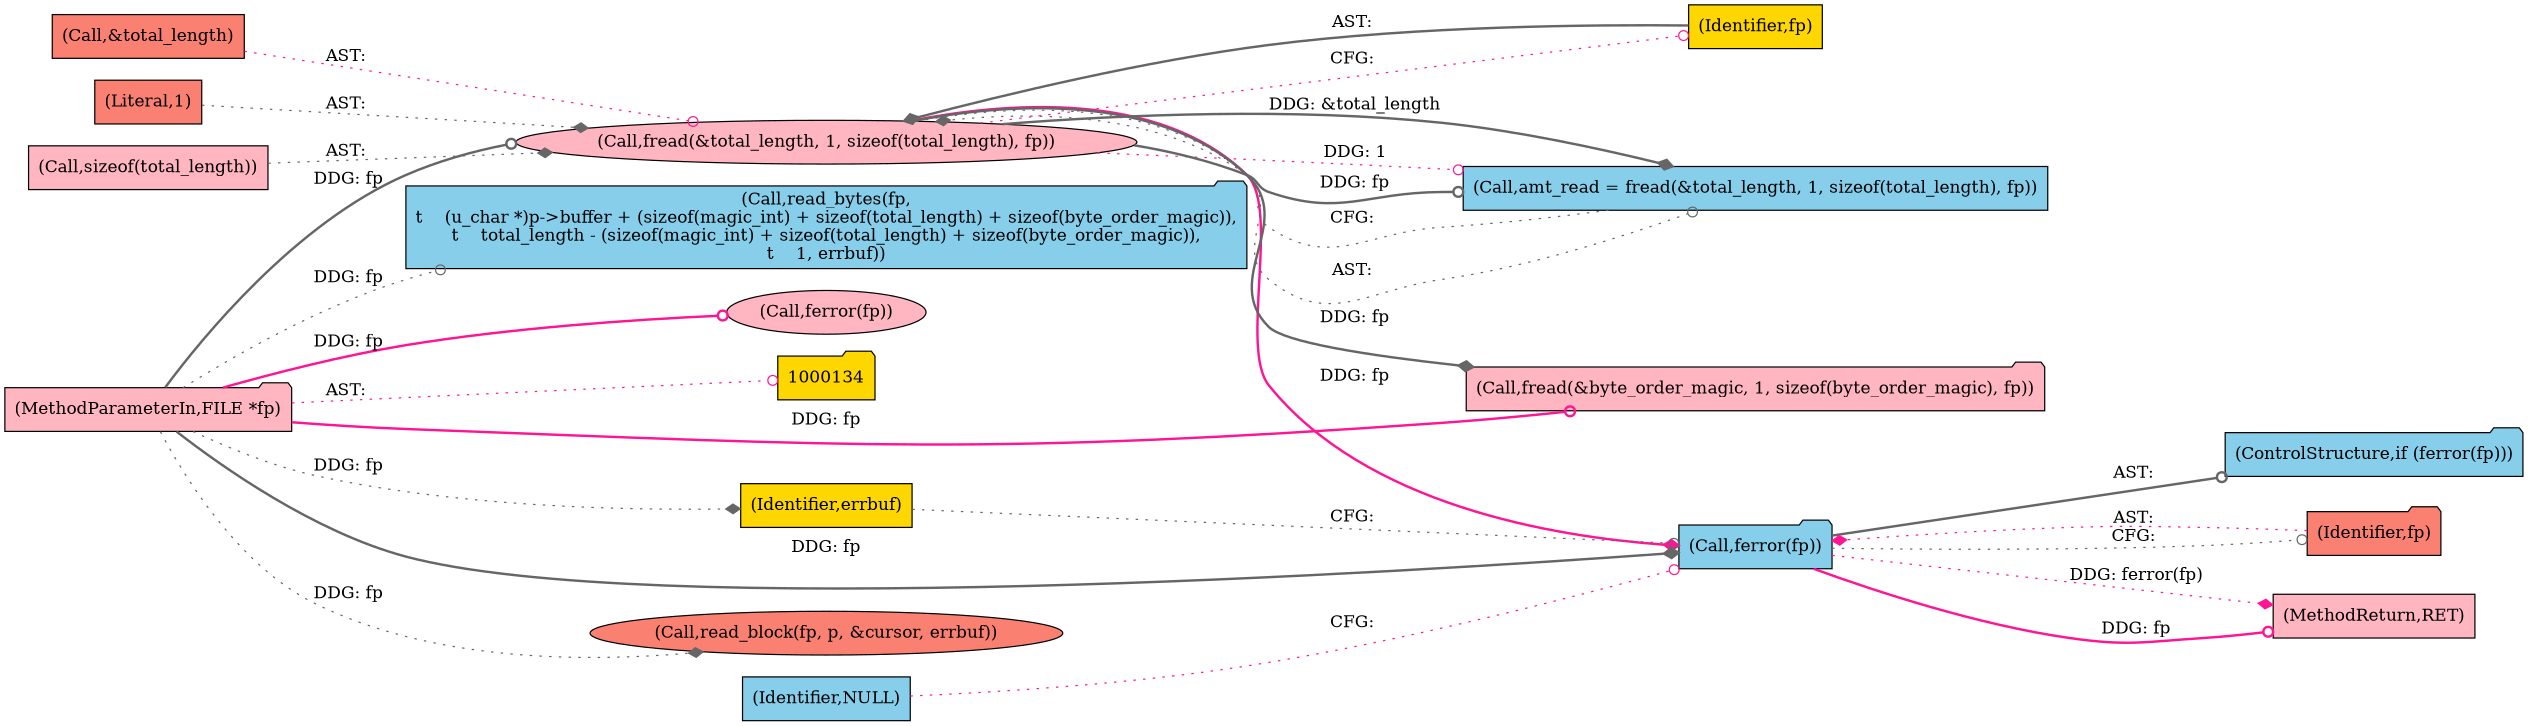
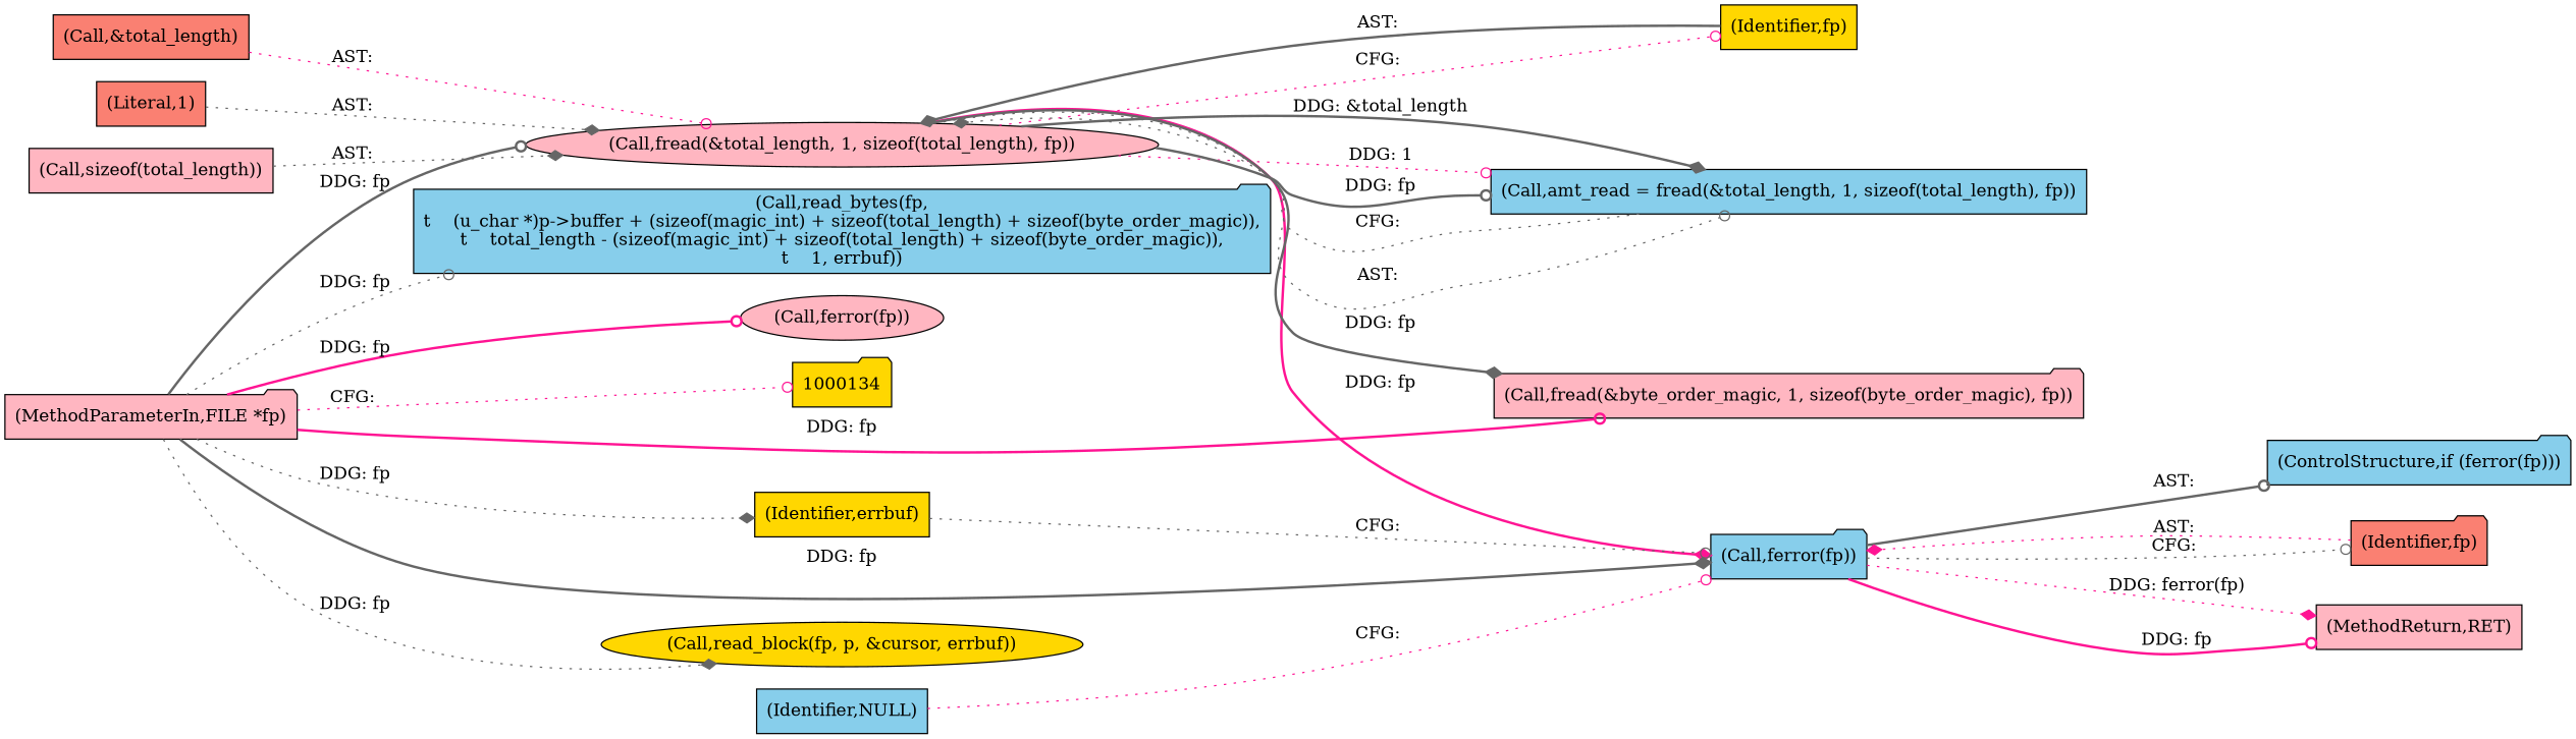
  digraph {
    rankdir=LR
    node [fillcolor=lightpink shape=box style=filled]
    edge [arrowhead=odot color=gray40 style=dotted]
    n1 [fillcolor=skyblue label="(Call,ferror(fp))" shape=folder]
    n2 [fillcolor=skyblue label="(ControlStructure,if (ferror(fp)))" shape=folder]
    n3 [fillcolor=salmon label="(Identifier,fp)" shape=folder]
    n4 [label="(MethodReturn,RET)"]
    n5 [label="(Call,fread(&total_length, 1, sizeof(total_length), fp))" shape=ellipse]
    n6 [fillcolor=skyblue label="(Call,amt_read = fread(&total_length, 1, sizeof(total_length), fp))"]
    n7 [fillcolor=gold label="(Identifier,fp)"]
    n8 [label="(Call,fread(&byte_order_magic, 1, sizeof(byte_order_magic), fp))" shape=folder]
    n9 [label="(MethodParameterIn,FILE *fp)" shape=folder]
-   n10 [fillcolor=salmon label="(Call,read_block(fp, p, &cursor, errbuf))" shape=ellipse]
+   n10 [fillcolor=gold label="(Call,read_block(fp, p, &cursor, errbuf))" shape=ellipse]
    n11 [fillcolor=skyblue label="(Call,read_bytes(fp,\n\t    (u_char *)p->buffer + (sizeof(magic_int) + sizeof(total_length) + sizeof(byte_order_magic)),\n\t    total_length - (sizeof(magic_int) + sizeof(total_length) + sizeof(byte_order_magic)),\n\t    1, errbuf))" shape=folder]
    n12 [label="(Call,ferror(fp))" shape=ellipse]
    n13 [fillcolor=gold label=1000134 shape=folder]
    n14 [fillcolor=gold label="(Identifier,errbuf)"]
    n15 [fillcolor=salmon label="(Call,&total_length)"]
    n16 [fillcolor=salmon label="(Literal,1)"]
    n17 [fillcolor=skyblue label="(Identifier,NULL)"]
    n18 [label="(Call,sizeof(total_length))"]
    n1 -> n2 [label="AST: " style=bold]
    n1 -> n3 [label="CFG: "]
    n1 -> n4 [color=deeppink label="DDG: fp" style=bold]
    n1 -> n4 [arrowhead=diamond color=deeppink label="DDG: ferror(fp)"]
    n3 -> n1 [arrowhead=diamond color=deeppink label="AST: "]
    n5 -> n1 [arrowhead=diamond color=deeppink label="DDG: fp" style=bold]
    n5 -> n6 [label="AST: "]
    n5 -> n6 [arrowhead=diamond label="DDG: &total_length" style=bold]
    n5 -> n6 [color=deeppink label="DDG: 1"]
    n5 -> n6 [label="DDG: fp" style=bold]
    n5 -> n7 [color=deeppink label="CFG: "]
    n5 -> n8 [arrowhead=diamond label="DDG: fp" style=bold]
    n6 -> n5 [arrowhead=diamond label="CFG: "]
    n7 -> n5 [arrowhead=diamond label="AST: " style=bold]
    n9 -> n1 [arrowhead=diamond label="DDG: fp" style=bold]
    n9 -> n5 [label="DDG: fp" style=bold]
    n9 -> n8 [color=deeppink label="DDG: fp" style=bold]
    n9 -> n10 [arrowhead=diamond label="DDG: fp"]
    n9 -> n11 [label="DDG: fp"]
    n9 -> n12 [color=deeppink label="DDG: fp" style=bold]
-   n9 -> n13 [color=deeppink label="AST: "]
+   n9 -> n13 [color=deeppink label="CFG: "]
    n9 -> n14 [arrowhead=diamond label="DDG: fp"]
    n14 -> n1 [label="CFG: "]
    n15 -> n5 [color=deeppink label="AST: "]
    n16 -> n5 [arrowhead=diamond label="AST: "]
    n17 -> n1 [color=deeppink label="CFG: "]
    n18 -> n5 [arrowhead=diamond label="AST: "]
  }
